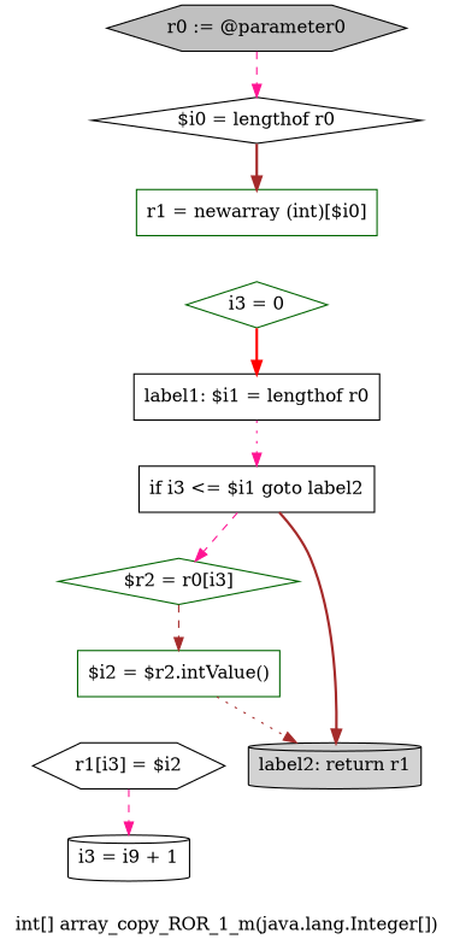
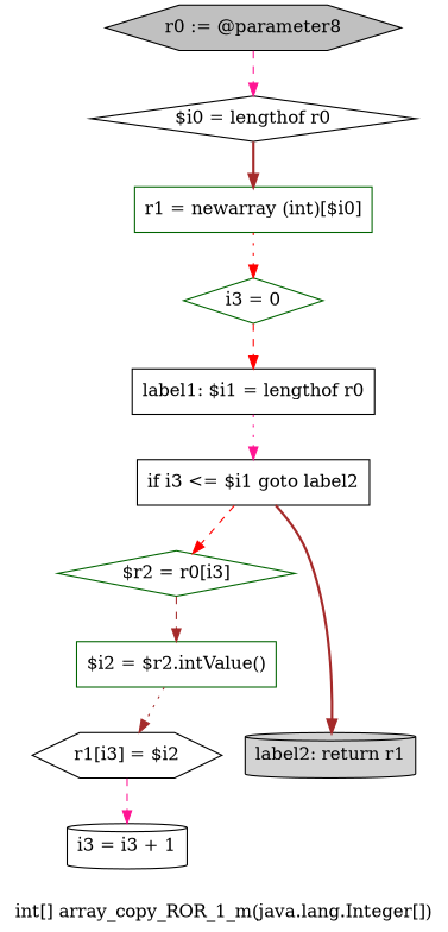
  digraph {
    label="int[] array_copy_ROR_1_m(java.lang.Integer[])"
    node [color=black shape=box]
    edge [color=brown style=dashed]
-   n1 [fillcolor=gray label="r0 := @parameter0" shape=hexagon style=filled]
+   n1 [fillcolor=gray label="r0 := @parameter8" shape=hexagon style=filled]
    n2 [label="$i0 = lengthof r0" shape=diamond]
    n3 [color=darkgreen label="r1 = newarray (int)[$i0]"]
    n4 [color=darkgreen label="i3 = 0" shape=diamond]
    n5 [label="label1: $i1 = lengthof r0"]
    n6 [label="if i3 <= $i1 goto label2"]
    n7 [color=darkgreen label="$r2 = r0[i3]" shape=diamond]
    n8 [fillcolor=lightgray label="label2: return r1" shape=cylinder style=filled]
    n9 [color=darkgreen label="$i2 = $r2.intValue()"]
    n10 [label="r1[i3] = $i2" shape=hexagon]
-   n11 [label="i3 = i9 + 1" shape=cylinder]
+   n11 [label="i3 = i3 + 1" shape=cylinder]
    n1 -> n2 [color=deeppink]
    n2 -> n3 [style=bold]
-   n4 -> n5 [color=red style=bold]
+   n3 -> n4 [color=red style=dotted]
+   n4 -> n5 [color=red]
    n5 -> n6 [color=deeppink style=dotted]
-   n6 -> n7 [color=deeppink]
+   n6 -> n7 [color=red]
    n6 -> n8 [style=bold]
    n7 -> n9
-   n9 -> n8 [style=dotted]
+   n9 -> n10 [style=dotted]
    n10 -> n11 [color=deeppink]
  }
